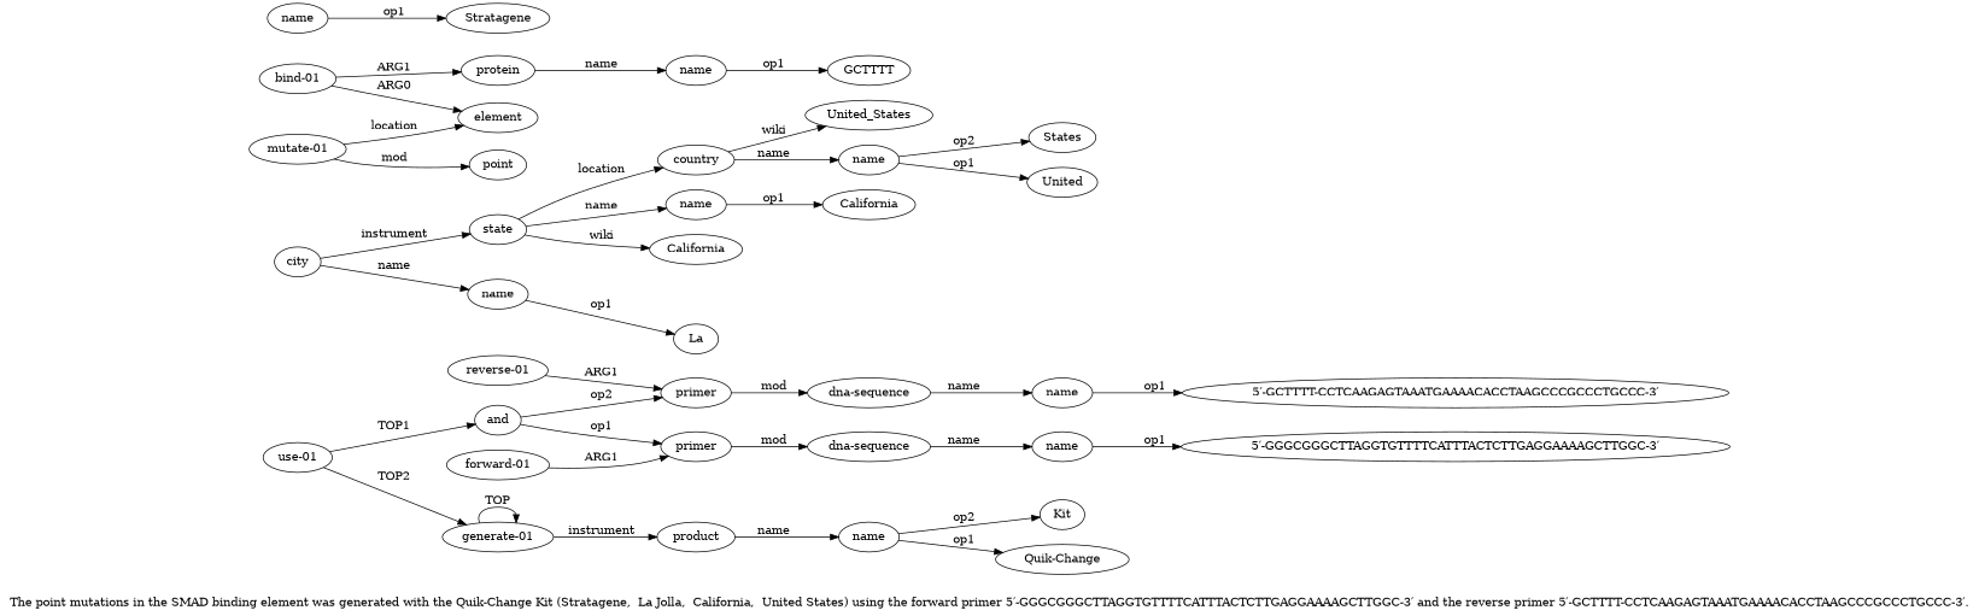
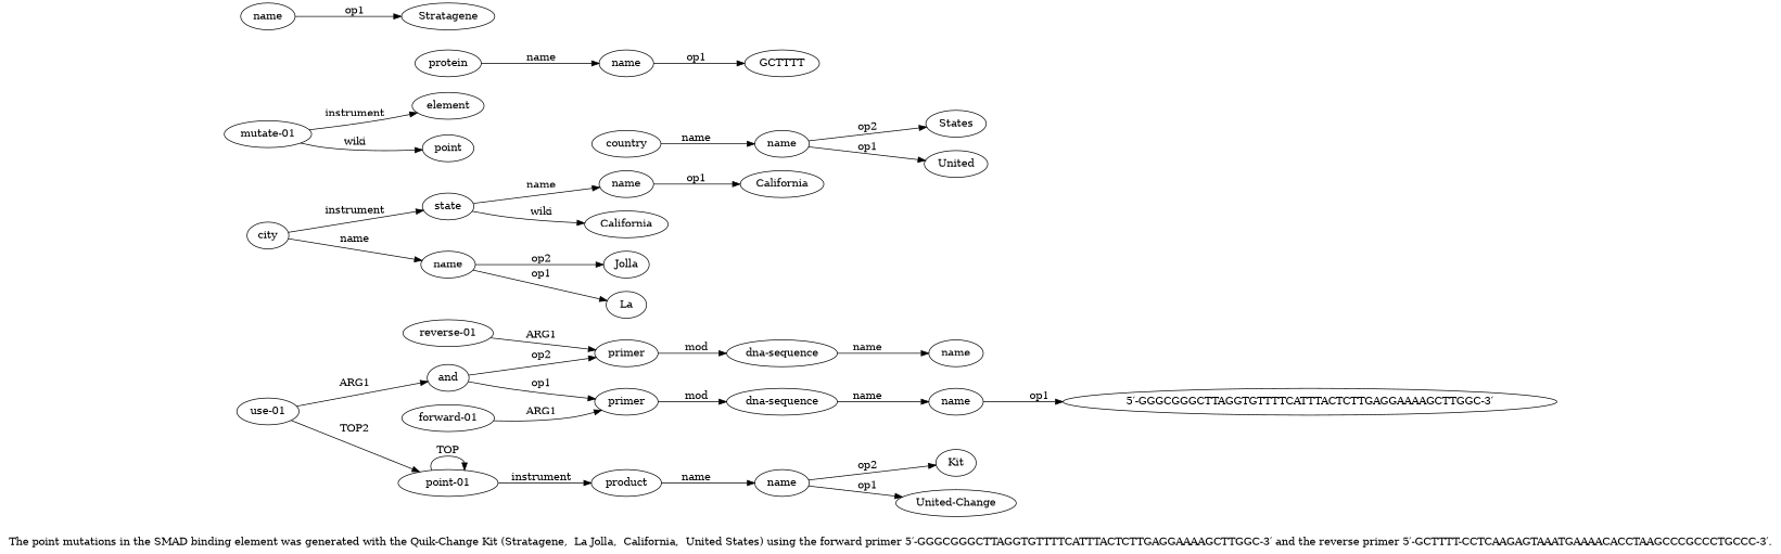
  digraph {
    label="The point mutations in the SMAD binding element was generated with the Quik-Change Kit (Stratagene,  La Jolla,  California,  United States) using the forward primer 5′-GGGCGGGCTTAGGTGTTTTCATTTACTCTTGAGGAAAAGCTTGGC-3′ and the reverse primer 5′-GCTTTT-CCTCAAGAGTAAATGAAAACACCTAAGCCCGCCCTGCCC-3′."
    rankdir=LR
    node [color=black gold_ind=-1 gold_label=name test_ind=-1 test_label=name]
    edge [color=black gold_label=op1 test_label=op1]
    n1 [gold_ind=20 gold_label="forward-01" label="forward-01" test_ind=20 test_label="forward-01"]
    n2 [gold_ind=19 gold_label=primer label=primer test_ind=19 test_label=primer]
    n3 [gold_ind=21 gold_label="dna-sequence" label="dna-sequence" test_ind=21 test_label="dna-sequence"]
    n4 [gold_ind=22 label=name test_ind=22]
    n5 [gold_label="5′-GGGCGGGCTTAGGTGTTTTCATTTACTCTTGAGGAAAAGCTTGGC-3′" label="5′-GGGCGGGCTTAGGTGTTTTCATTTACTCTTGAGGAAAAGCTTGGC-3′" test_label="5′-GGGCGGGCTTAGGTGTTTTCATTTACTCTTGAGGAAAAGCTTGGC-3′"]
    n6 [gold_ind=23 gold_label=primer label=primer test_ind=23 test_label=primer]
    n7 [gold_ind=25 gold_label="dna-sequence" label="dna-sequence" test_ind=25 test_label="dna-sequence"]
    n8 [gold_ind=26 label=name test_ind=26]
-   n9 [gold_label="5′-GCTTTT-CCTCAAGAGTAAATGAAAACACCTAAGCCCGCCCTGCCC-3′" label="5′-GCTTTT-CCTCAAGAGTAAATGAAAACACCTAAGCCCGCCCTGCCC-3′" test_label="5′-GCTTTT-CCTCAAGAGTAAATGAAAACACCTAAGCCCGCCCTGCCC-3′"]
    n10 [gold_ind=24 gold_label="reverse-01" label="reverse-01" test_ind=24 test_label="reverse-01"]
    n11 [gold_label=Kit label=Kit test_label=Kit]
-   n12 [gold_label=United_States label=United_States test_label=United_States]
    n13 [gold_label=States label=States test_label=States]
    n14 [gold_label=SMAD label=GCTTTT test_label=SMAD]
+   n15 [gold_label=Jolla label=Jolla test_label=Jolla]
    n16 [gold_label=United label=United test_label=United]
    n17 [gold_ind=15 gold_label=country label=country test_ind=15 test_label=country]
    n18 [gold_ind=16 label=name test_ind=16]
    n19 [gold_ind=14 label=name test_ind=14]
    n20 [gold_label=California label=California test_label=California]
    n21 [gold_ind=17 gold_label="use-01" label="use-01" test_ind=17 test_label="use-01"]
    n22 [gold_ind=18 gold_label=and label=and test_ind=18 test_label=and]
-   n23 [gold_ind=0 gold_label="generate-01" label="generate-01" test_ind=0 test_label="generate-01"]
+   n23 [gold_ind=0 gold_label="generate-01" label="point-01" test_ind=0 test_label="generate-01"]
    n24 [gold_ind=7 gold_label=product label=product test_ind=7 test_label=product]
    n25 [gold_ind=1 gold_label="mutate-01" label="mutate-01" test_ind=1 test_label="mutate-01"]
    n26 [gold_ind=3 gold_label=element label=element test_ind=3 test_label=element]
    n27 [gold_ind=2 gold_label=point label=point test_ind=2 test_label=point]
    n28 [gold_ind=8 label=name test_ind=8]
    n29 [gold_ind=11 gold_label=city label=city test_ind=11 test_label=city]
    n30 [gold_ind=13 gold_label=state label=state test_ind=13 test_label=state]
    n31 [gold_ind=12 label=name test_ind=12]
    n32 [gold_label=California label=California test_label=California]
    n33 [gold_label=La label=La test_label=La]
    n34 [gold_ind=10 label=name test_ind=10]
    n35 [gold_label=Stratagene label=Stratagene test_label=Stratagene]
-   n36 [gold_label="Quik-Change" label="Quik-Change" test_label="Quik-Change"]
+   n36 [gold_label="Quik-Change" label="United-Change" test_label="Quik-Change"]
    n37 [gold_ind=5 gold_label=protein label=protein test_ind=5 test_label=protein]
    n38 [gold_ind=6 label=name test_ind=6]
-   n39 [gold_ind=4 gold_label="bind-01" label="bind-01" test_ind=4 test_label="bind-01"]
    n1 -> n2 [gold_label=ARG1 label=ARG1 test_label=ARG1]
    n2 -> n3 [gold_label=mod label=mod test_label=mod]
    n3 -> n4 [gold_label=name label=name test_label=name]
    n4 -> n5 [label=op1]
    n6 -> n7 [gold_label=mod label=mod test_label=mod]
    n7 -> n8 [gold_label=name label=name test_label=name]
-   n8 -> n9 [label=op1]
    n10 -> n6 [gold_label=ARG1 label=ARG1 test_label=ARG1]
-   n17 -> n12 [gold_label=wiki label=wiki test_label=wiki]
    n17 -> n18 [gold_label=name label=name test_label=name]
    n18 -> n13 [gold_label=op2 label=op2 test_label=op2]
    n18 -> n16 [label=op1]
    n19 -> n20 [label=op1]
-   n21 -> n22 [gold_label=ARG1 label=TOP1 test_label=ARG1]
+   n21 -> n22 [gold_label=ARG1 label=ARG1 test_label=ARG1]
    n21 -> n23 [gold_label=ARG2 label=TOP2 test_label=ARG2]
    n22 -> n2 [label=op1]
    n22 -> n6 [gold_label=op2 label=op2 test_label=op2]
    n23 -> n23 [gold_label=TOP label=TOP test_label=TOP]
    n23 -> n24 [gold_label=instrument label=instrument test_label=instrument]
    n24 -> n28 [gold_label=name label=name test_label=name]
-   n25 -> n26 [gold_label=location label=location test_label=location]
-   n25 -> n27 [gold_label=mod label=mod test_label=mod]
+   n25 -> n26 [gold_label=location label=instrument test_label=location]
+   n25 -> n27 [gold_label=mod label=wiki test_label=mod]
    n28 -> n11 [gold_label=op2 label=op2 test_label=op2]
    n28 -> n36 [label=op1]
    n29 -> n30 [gold_label=location label=instrument test_label=location]
    n29 -> n31 [gold_label=name label=name test_label=name]
-   n30 -> n17 [gold_label=location label=location test_label=location]
    n30 -> n19 [gold_label=name label=name test_label=name]
    n30 -> n32 [gold_label=wiki label=wiki test_label=wiki]
+   n31 -> n15 [gold_label=op2 label=op2 test_label=op2]
    n31 -> n33 [label=op1]
    n34 -> n35 [label=op1]
    n37 -> n38 [gold_label=name label=name test_label=name]
    n38 -> n14 [label=op1]
-   n39 -> n26 [gold_label=ARG0 label=ARG0 test_label=ARG0]
-   n39 -> n37 [gold_label=ARG1 label=ARG1 test_label=ARG1]
  }
